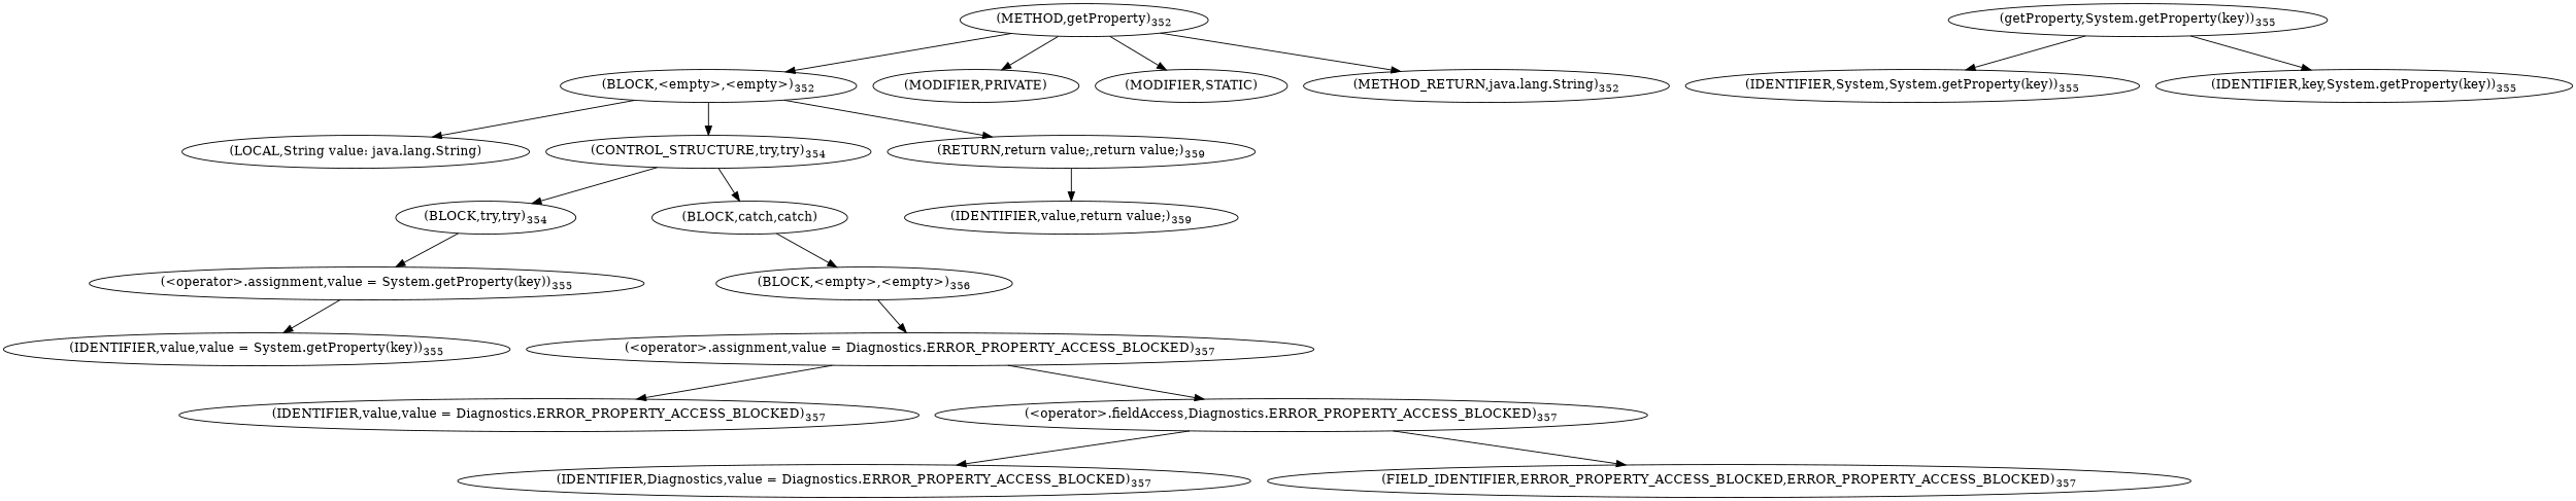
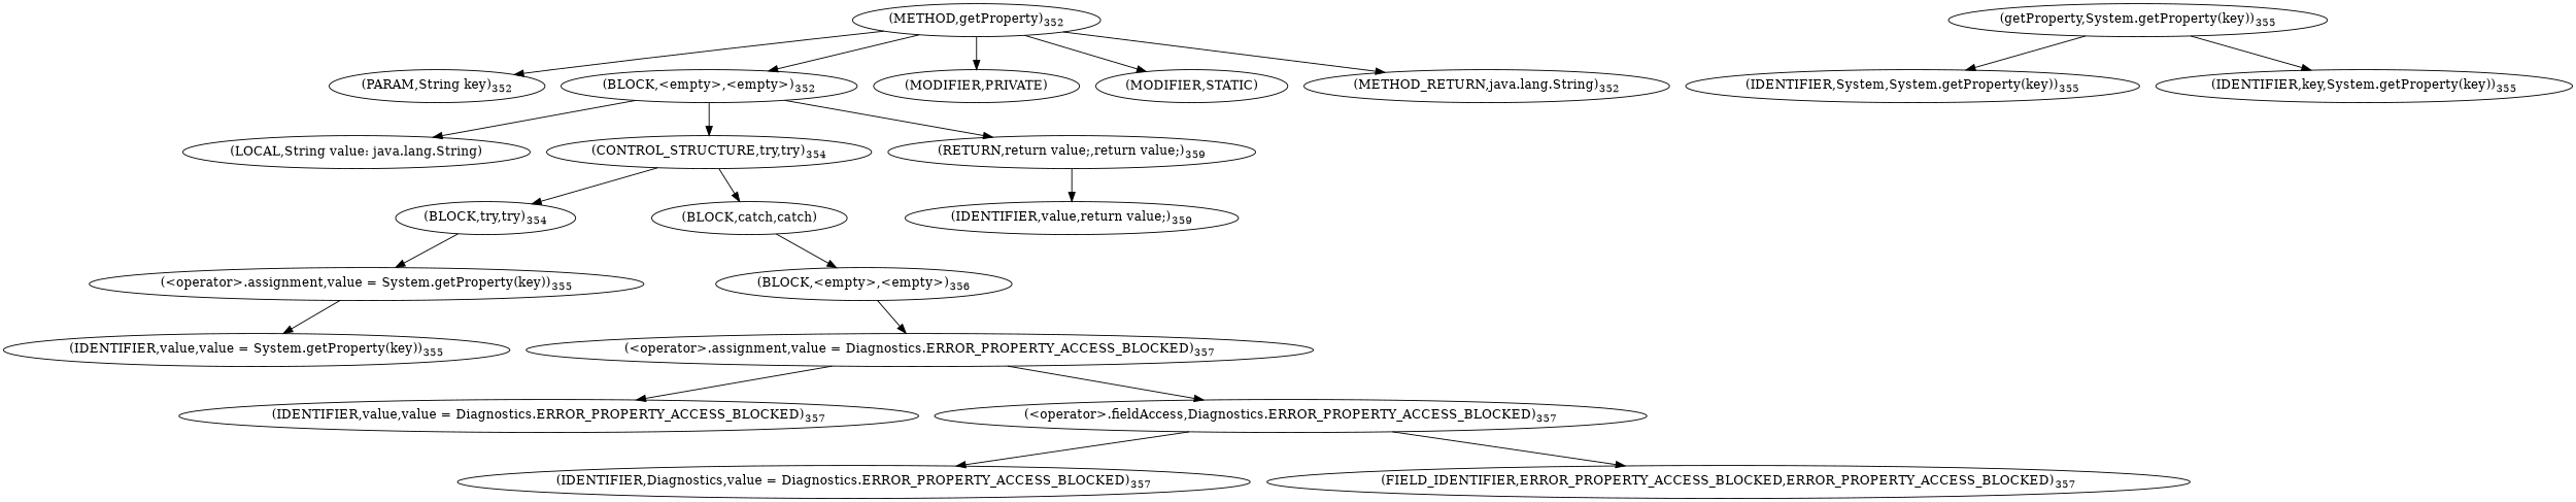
  digraph {
    n1 [label=<(METHOD,getProperty)<SUB>352</SUB>>]
+   n2 [label=<(PARAM,String key)<SUB>352</SUB>>]
    n3 [label=<(BLOCK,&lt;empty&gt;,&lt;empty&gt;)<SUB>352</SUB>>]
    n4 [label=<(MODIFIER,PRIVATE)>]
    n5 [label=<(MODIFIER,STATIC)>]
    n6 [label=<(METHOD_RETURN,java.lang.String)<SUB>352</SUB>>]
    n7 [label=<(LOCAL,String value: java.lang.String)>]
    n8 [label=<(CONTROL_STRUCTURE,try,try)<SUB>354</SUB>>]
    n9 [label=<(RETURN,return value;,return value;)<SUB>359</SUB>>]
    n10 [label=<(BLOCK,try,try)<SUB>354</SUB>>]
    n11 [label=<(BLOCK,catch,catch)>]
    n12 [label=<(IDENTIFIER,value,return value;)<SUB>359</SUB>>]
    n13 [label=<(&lt;operator&gt;.assignment,value = System.getProperty(key))<SUB>355</SUB>>]
    n14 [label=<(BLOCK,&lt;empty&gt;,&lt;empty&gt;)<SUB>356</SUB>>]
    n15 [label=<(IDENTIFIER,value,value = System.getProperty(key))<SUB>355</SUB>>]
    n16 [label=<(getProperty,System.getProperty(key))<SUB>355</SUB>>]
    n17 [label=<(IDENTIFIER,System,System.getProperty(key))<SUB>355</SUB>>]
    n18 [label=<(IDENTIFIER,key,System.getProperty(key))<SUB>355</SUB>>]
    n19 [label=<(&lt;operator&gt;.assignment,value = Diagnostics.ERROR_PROPERTY_ACCESS_BLOCKED)<SUB>357</SUB>>]
    n20 [label=<(IDENTIFIER,value,value = Diagnostics.ERROR_PROPERTY_ACCESS_BLOCKED)<SUB>357</SUB>>]
    n21 [label=<(&lt;operator&gt;.fieldAccess,Diagnostics.ERROR_PROPERTY_ACCESS_BLOCKED)<SUB>357</SUB>>]
    n22 [label=<(IDENTIFIER,Diagnostics,value = Diagnostics.ERROR_PROPERTY_ACCESS_BLOCKED)<SUB>357</SUB>>]
    n23 [label=<(FIELD_IDENTIFIER,ERROR_PROPERTY_ACCESS_BLOCKED,ERROR_PROPERTY_ACCESS_BLOCKED)<SUB>357</SUB>>]
+   n1 -> n2
    n1 -> n3
    n1 -> n4
    n1 -> n5
    n1 -> n6
    n3 -> n7
    n3 -> n8
    n3 -> n9
    n8 -> n10
    n8 -> n11
    n9 -> n12
    n10 -> n13
    n11 -> n14
    n13 -> n15
    n14 -> n19
    n16 -> n17
    n16 -> n18
    n19 -> n20
    n19 -> n21
    n21 -> n22
    n21 -> n23
  }
